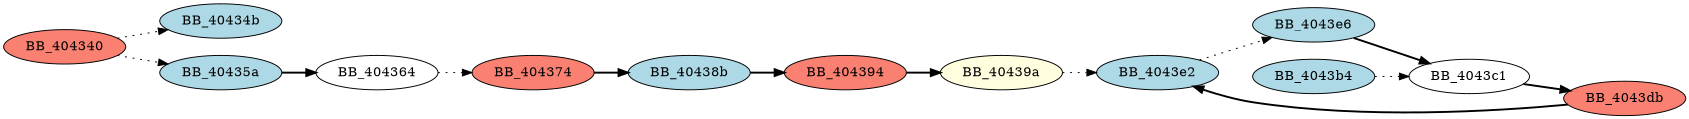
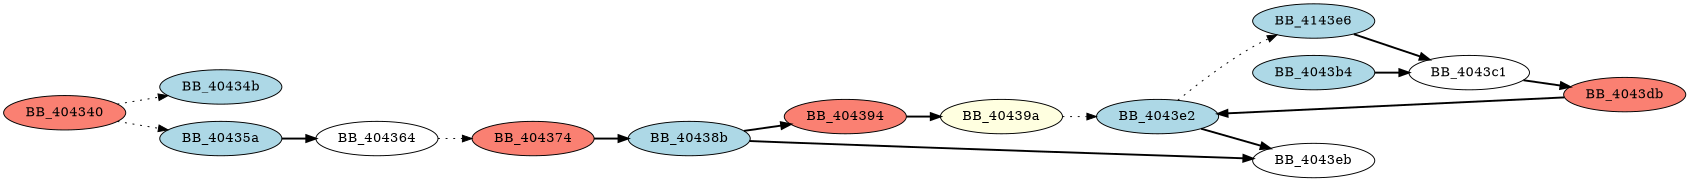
  digraph {
    rankdir=LR
    node [fillcolor=lightblue style=filled]
    edge [style=bold]
    BB_40434b
    BB_404340 [fillcolor=salmon]
    BB_40435a
    BB_404364 [fillcolor=white]
    BB_404374 [fillcolor=salmon]
    BB_40438b
    BB_404394 [fillcolor=salmon]
+   BB_4043eb [fillcolor=white]
    BB_40439a [fillcolor=lightyellow]
    BB_4043e2
-   BB_4043e6
+   BB_4043e6 [label=BB_4143e6]
    BB_4043b4
    BB_4043c1 [fillcolor=white]
    BB_4043db [fillcolor=salmon]
    BB_404340 -> BB_40434b [style=dotted]
    BB_404340 -> BB_40435a [style=dotted]
    BB_40435a -> BB_404364
    BB_404364 -> BB_404374 [style=dotted]
    BB_404374 -> BB_40438b
    BB_40438b -> BB_404394
+   BB_40438b -> BB_4043eb
    BB_404394 -> BB_40439a
    BB_40439a -> BB_4043e2 [style=dotted]
+   BB_4043e2 -> BB_4043eb
    BB_4043e2 -> BB_4043e6 [style=dotted]
    BB_4043e6 -> BB_4043c1
-   BB_4043b4 -> BB_4043c1 [style=dotted]
+   BB_4043b4 -> BB_4043c1
    BB_4043c1 -> BB_4043db
    BB_4043db -> BB_4043e2
  }
